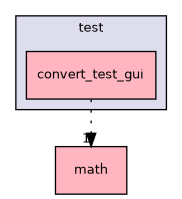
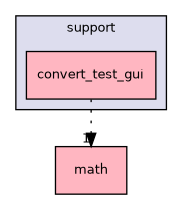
  digraph {
    compound=true
    node [fillcolor=lightpink fontname=Helvetica fontsize=10 shape=box style=filled]
    n1 [label=convert_test_gui pencolor=black]
    n2 [label=math]
    subgraph cluster_1 {
      bgcolor="#ddddee"
      fontname=Helvetica
      fontsize=10
-     label=test
+     label=support
      pencolor=black
      n1
    }
    n1 -> n2 [headlabel=1 labeldistance=1.5 labelfontname=Helvetica labelfontsize=10 style=dotted]
  }
